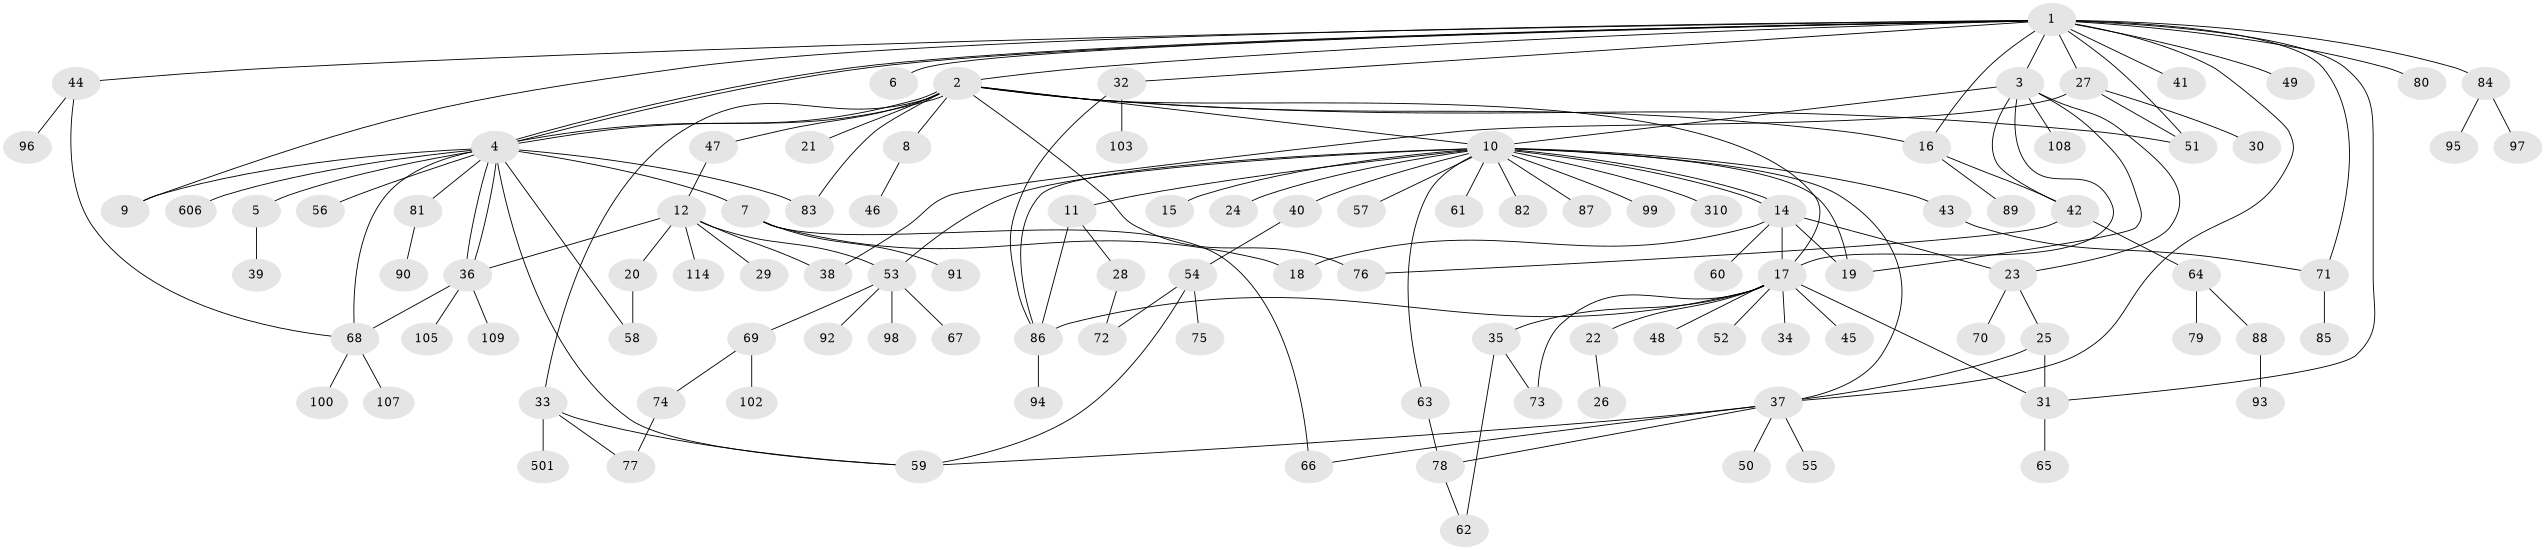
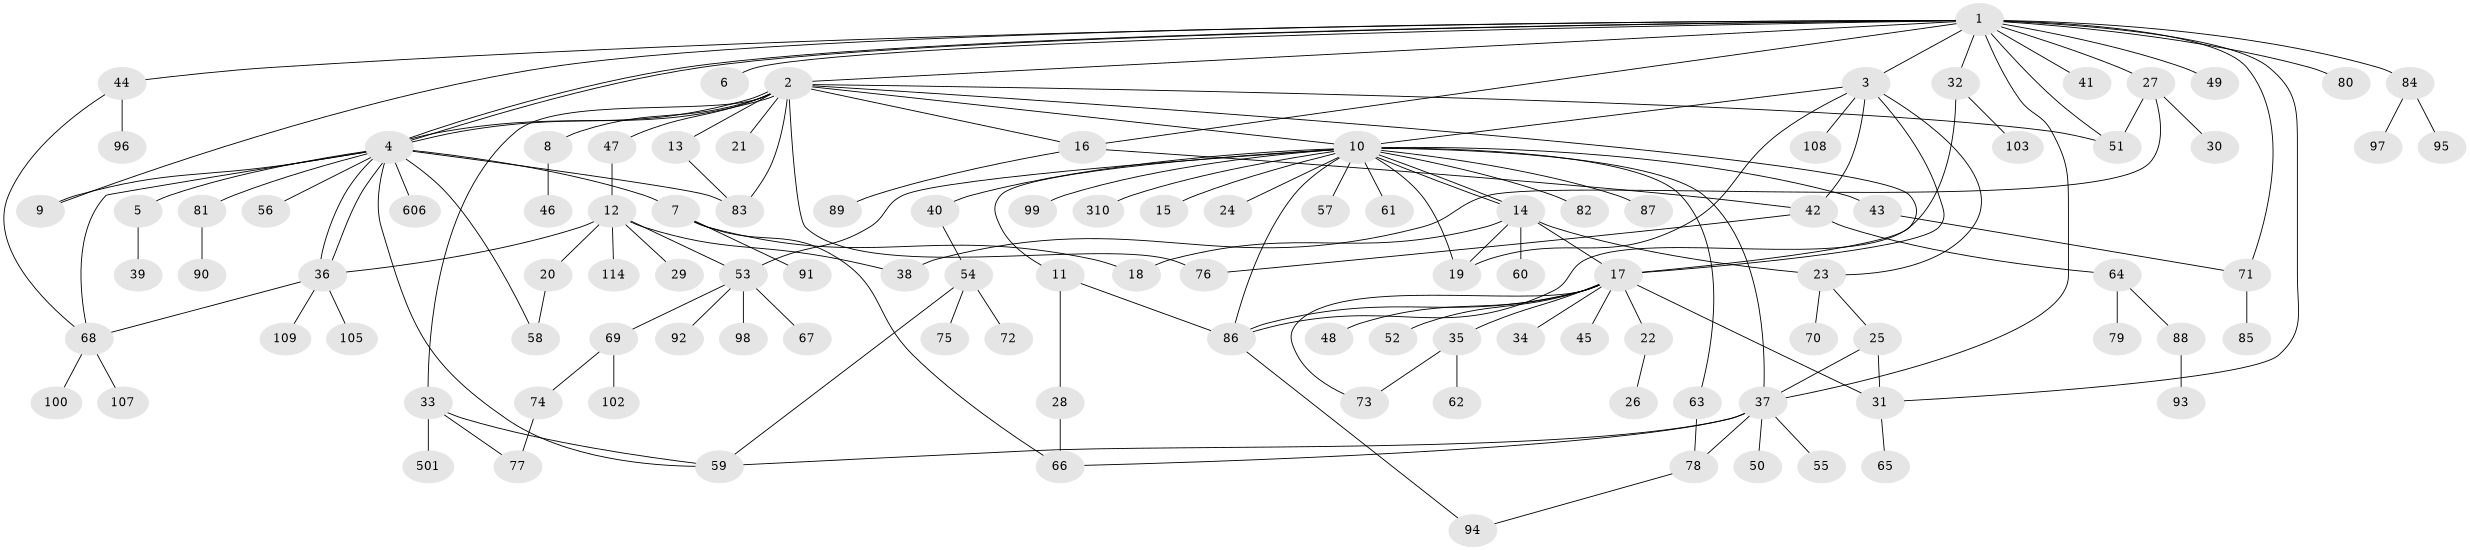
  graph {
    node [color=gray90 style=filled]
    1
    2
    3
    4
    6
    9
    16
    27
    31
    32
    37
    41
    44
    49
    51
    71
    80
    84
    8
    10
+   13
    17
    21
    33
    47
    76
    83
    19
    23
    42
    108
    5
    7
    36
    56
    58
    59
    68
    81
    n40 [label=606]
    89
    38
    30
    65
    86
    103
    66
    50
    55
    78
    96
    85
    95
    97
    46
    11
    14
    15
    24
    40
    43
    53
    57
    61
    63
    82
    87
    99
    n69 [label=310]
    12
    20
    29
    n73 [label=114]
    22
    34
    35
    45
    48
    52
    73
    77
    n82 [label=501]
    25
    70
    64
    39
    18
    91
    105
    109
    100
    107
    90
    28
    60
    54
    67
    69
    92
    98
    94
    26
    62
    72
    75
    79
    88
    74
    102
    93
    1 -- 2
    1 -- 3
    1 -- 4
    1 -- 4
    1 -- 6
    1 -- 9
    1 -- 16
    1 -- 27
    1 -- 31
    1 -- 32
    1 -- 37
    1 -- 41
    1 -- 44
    1 -- 49
    1 -- 51
    1 -- 71
    1 -- 80
    1 -- 84
    2 -- 4
    2 -- 4
    2 -- 16
    2 -- 51
    2 -- 8
    2 -- 10
+   2 -- 13
    2 -- 17
    2 -- 21
    2 -- 33
    2 -- 47
    2 -- 76
    2 -- 83
    3 -- 10
    3 -- 17
    3 -- 19
    3 -- 23
    3 -- 42
    3 -- 108
    4 -- 9
    4 -- 83
    4 -- 5
    4 -- 7
    4 -- 36
    4 -- 36
    4 -- 56
    4 -- 58
    4 -- 59
    4 -- 68
    4 -- 81
    4 -- n40
    16 -- 42
    16 -- 89
    27 -- 51
    27 -- 38
    27 -- 30
    31 -- 65
    32 -- 86
    32 -- 103
    37 -- 59
    37 -- 66
    37 -- 50
    37 -- 55
    37 -- 78
    44 -- 68
    44 -- 96
    71 -- 85
    84 -- 95
    84 -- 97
    8 -- 46
    10 -- 37
    10 -- 19
    10 -- 86
    10 -- 11
    10 -- 14
    10 -- 14
    10 -- 15
    10 -- 24
    10 -- 40
    10 -- 43
    10 -- 53
    10 -- 57
    10 -- 61
    10 -- 63
    10 -- 82
    10 -- 87
    10 -- 99
    10 -- n69
+   13 -- 83
    17 -- 31
    17 -- 86
    17 -- 22
    17 -- 34
    17 -- 35
    17 -- 45
    17 -- 48
    17 -- 52
    17 -- 73
    33 -- 59
    33 -- 77
    33 -- n82
    47 -- 12
    23 -- 25
    23 -- 70
    42 -- 76
    42 -- 64
    5 -- 39
    7 -- 66
    7 -- 18
    7 -- 91
    36 -- 68
    36 -- 105
    36 -- 109
    68 -- 100
    68 -- 107
    81 -- 90
    86 -- 94
-   78 -- 62
+   78 -- 94
    11 -- 86
    11 -- 28
    14 -- 17
    14 -- 19
    14 -- 23
    14 -- 18
    14 -- 60
    40 -- 54
    43 -- 71
    53 -- 67
    53 -- 69
    53 -- 92
    53 -- 98
    63 -- 78
    12 -- 36
    12 -- 38
    12 -- 53
    12 -- 20
    12 -- 29
    12 -- n73
    20 -- 58
    22 -- 26
    35 -- 73
    35 -- 62
    25 -- 31
    25 -- 37
    64 -- 79
    64 -- 88
-   28 -- 72
+   28 -- 66
    54 -- 59
    54 -- 72
    54 -- 75
    69 -- 74
    69 -- 102
    88 -- 93
    74 -- 77
  }
